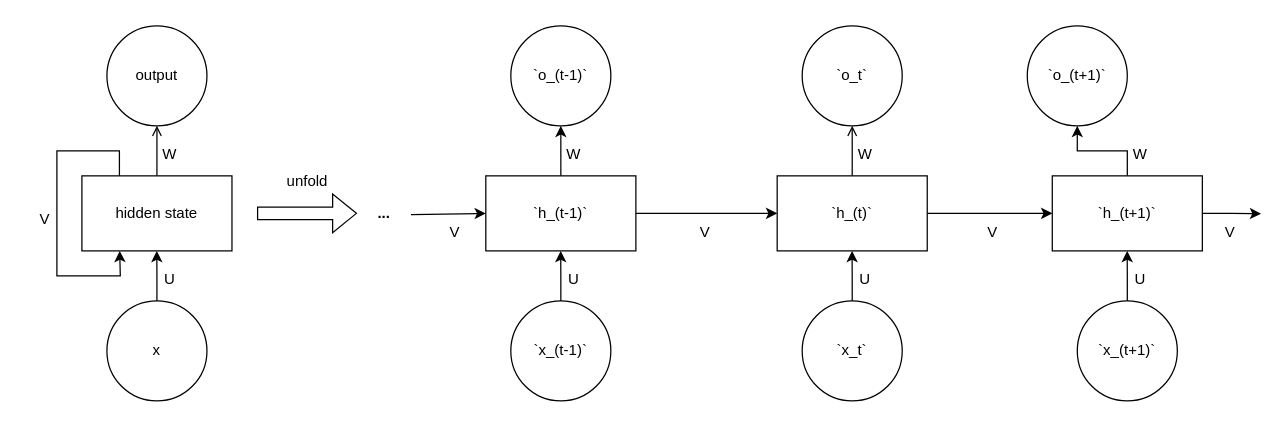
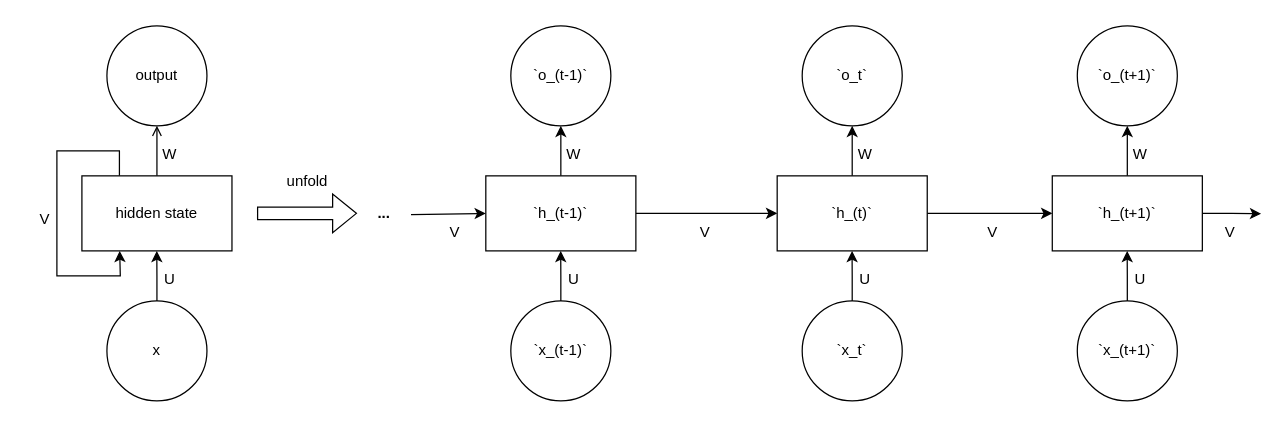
  <mxCell id="0" />
  <mxCell id="1" parent="0" />
  <mxCell id="2" style="edgeStyle=orthogonalEdgeStyle;rounded=0;orthogonalLoop=1;jettySize=auto;html=1;exitX=0.5;exitY=0;exitDx=0;exitDy=0;entryX=0.5;entryY=1;entryDx=0;entryDy=0;endArrow=open;" edge="1" parent="1" source="4" target="5"><mxGeometry relative="1" as="geometry" /></mxCell>
  <mxCell id="3" style="edgeStyle=orthogonalEdgeStyle;rounded=0;orthogonalLoop=1;jettySize=auto;html=1;exitX=0.25;exitY=0;exitDx=0;exitDy=0;" edge="1" parent="1" source="4"><mxGeometry relative="1" as="geometry"><mxPoint x="95.204" y="200" as="targetPoint" /></mxGeometry></mxCell>
  <mxCell id="4" value="hidden state" style="rounded=0;whiteSpace=wrap;html=1;" vertex="1" parent="1"><mxGeometry x="65" y="140" width="120" height="60" as="geometry" /></mxCell>
  <mxCell id="5" value="output" style="ellipse;whiteSpace=wrap;html=1;aspect=fixed;" vertex="1" parent="1"><mxGeometry x="85" y="20" width="80" height="80" as="geometry" /></mxCell>
  <mxCell id="6" value="W" style="text;html=1;align=center;verticalAlign=middle;resizable=0;points=[];autosize=1;strokeColor=none;fillColor=none;" vertex="1" parent="1"><mxGeometry x="120" y="108" width="30" height="30" as="geometry" /></mxCell>
  <mxCell id="7" value="V" style="text;html=1;align=center;verticalAlign=middle;resizable=0;points=[];autosize=1;strokeColor=none;fillColor=none;" vertex="1" parent="1"><mxGeometry x="20" y="160" width="30" height="30" as="geometry" /></mxCell>
  <mxCell id="8" style="edgeStyle=orthogonalEdgeStyle;rounded=0;orthogonalLoop=1;jettySize=auto;html=1;exitX=0.5;exitY=0;exitDx=0;exitDy=0;" edge="1" parent="1" source="9"><mxGeometry relative="1" as="geometry"><mxPoint x="124.881" y="200" as="targetPoint" /></mxGeometry></mxCell>
  <mxCell id="9" value="x" style="ellipse;whiteSpace=wrap;html=1;aspect=fixed;" vertex="1" parent="1"><mxGeometry x="85" y="240" width="80" height="80" as="geometry" /></mxCell>
  <mxCell id="10" value="U" style="text;html=1;align=center;verticalAlign=middle;resizable=0;points=[];autosize=1;strokeColor=none;fillColor=none;" vertex="1" parent="1"><mxGeometry x="120" y="208" width="30" height="30" as="geometry" /></mxCell>
  <mxCell id="11" value="" style="shape=flexArrow;endArrow=classic;html=1;rounded=0;" edge="1" parent="1"><mxGeometry width="50" height="50" relative="1" as="geometry"><mxPoint x="205" y="170" as="sourcePoint" /><mxPoint x="285" y="170" as="targetPoint" /></mxGeometry></mxCell>
  <mxCell id="12" value="unfold" style="text;html=1;align=center;verticalAlign=middle;resizable=0;points=[];autosize=1;strokeColor=none;fillColor=none;" vertex="1" parent="1"><mxGeometry x="215" y="130" width="60" height="30" as="geometry" /></mxCell>
  <mxCell id="13" style="edgeStyle=orthogonalEdgeStyle;rounded=0;orthogonalLoop=1;jettySize=auto;html=1;exitX=0.5;exitY=0;exitDx=0;exitDy=0;entryX=0.5;entryY=1;entryDx=0;entryDy=0;" edge="1" parent="1" source="15" target="16"><mxGeometry relative="1" as="geometry" /></mxCell>
  <mxCell id="14" style="edgeStyle=orthogonalEdgeStyle;rounded=0;orthogonalLoop=1;jettySize=auto;html=1;exitX=1;exitY=0.5;exitDx=0;exitDy=0;" edge="1" parent="1" source="15" target="23"><mxGeometry relative="1" as="geometry" /></mxCell>
  <mxCell id="15" value="`h_(t-1)`" style="rounded=0;whiteSpace=wrap;html=1;" vertex="1" parent="1"><mxGeometry x="388" y="140" width="120" height="60" as="geometry" /></mxCell>
  <mxCell id="16" value="`o_(t-1)`" style="ellipse;whiteSpace=wrap;html=1;aspect=fixed;" vertex="1" parent="1"><mxGeometry x="408" y="20" width="80" height="80" as="geometry" /></mxCell>
  <mxCell id="17" value="W" style="text;html=1;align=center;verticalAlign=middle;resizable=0;points=[];autosize=1;strokeColor=none;fillColor=none;" vertex="1" parent="1"><mxGeometry x="443" y="108" width="30" height="30" as="geometry" /></mxCell>
  <mxCell id="18" style="edgeStyle=orthogonalEdgeStyle;rounded=0;orthogonalLoop=1;jettySize=auto;html=1;exitX=0.5;exitY=0;exitDx=0;exitDy=0;" edge="1" parent="1" source="19"><mxGeometry relative="1" as="geometry"><mxPoint x="447.881" y="200" as="targetPoint" /></mxGeometry></mxCell>
  <mxCell id="19" value="`x_(t-1)`" style="ellipse;whiteSpace=wrap;html=1;aspect=fixed;" vertex="1" parent="1"><mxGeometry x="408" y="240" width="80" height="80" as="geometry" /></mxCell>
  <mxCell id="20" value="U" style="text;html=1;align=center;verticalAlign=middle;resizable=0;points=[];autosize=1;strokeColor=none;fillColor=none;" vertex="1" parent="1"><mxGeometry x="443" y="208" width="30" height="30" as="geometry" /></mxCell>
- <mxCell id="21" style="edgeStyle=orthogonalEdgeStyle;rounded=0;orthogonalLoop=1;jettySize=auto;html=1;exitX=0.5;exitY=0;exitDx=0;exitDy=0;entryX=0.5;entryY=1;entryDx=0;entryDy=0;endArrow=open;" edge="1" parent="1" source="23" target="24"><mxGeometry relative="1" as="geometry" /></mxCell>
+ <mxCell id="21" style="edgeStyle=orthogonalEdgeStyle;rounded=0;orthogonalLoop=1;jettySize=auto;html=1;exitX=0.5;exitY=0;exitDx=0;exitDy=0;entryX=0.5;entryY=1;entryDx=0;entryDy=0;" edge="1" parent="1" source="23" target="24"><mxGeometry relative="1" as="geometry" /></mxCell>
  <mxCell id="22" style="edgeStyle=orthogonalEdgeStyle;rounded=0;orthogonalLoop=1;jettySize=auto;html=1;exitX=1;exitY=0.5;exitDx=0;exitDy=0;" edge="1" parent="1" source="23" target="31"><mxGeometry relative="1" as="geometry" /></mxCell>
  <mxCell id="23" value="`h_(t)`" style="rounded=0;whiteSpace=wrap;html=1;" vertex="1" parent="1"><mxGeometry x="621" y="140" width="120" height="60" as="geometry" /></mxCell>
  <mxCell id="24" value="`o_t`" style="ellipse;whiteSpace=wrap;html=1;aspect=fixed;" vertex="1" parent="1"><mxGeometry x="641" y="20" width="80" height="80" as="geometry" /></mxCell>
  <mxCell id="25" value="W" style="text;html=1;align=center;verticalAlign=middle;resizable=0;points=[];autosize=1;strokeColor=none;fillColor=none;" vertex="1" parent="1"><mxGeometry x="676" y="108" width="30" height="30" as="geometry" /></mxCell>
  <mxCell id="26" style="edgeStyle=orthogonalEdgeStyle;rounded=0;orthogonalLoop=1;jettySize=auto;html=1;exitX=0.5;exitY=0;exitDx=0;exitDy=0;" edge="1" parent="1" source="27"><mxGeometry relative="1" as="geometry"><mxPoint x="680.881" y="200" as="targetPoint" /></mxGeometry></mxCell>
  <mxCell id="27" value="`x_t`" style="ellipse;whiteSpace=wrap;html=1;aspect=fixed;" vertex="1" parent="1"><mxGeometry x="641" y="240" width="80" height="80" as="geometry" /></mxCell>
  <mxCell id="28" value="U" style="text;html=1;align=center;verticalAlign=middle;resizable=0;points=[];autosize=1;strokeColor=none;fillColor=none;" vertex="1" parent="1"><mxGeometry x="676" y="208" width="30" height="30" as="geometry" /></mxCell>
  <mxCell id="29" style="edgeStyle=orthogonalEdgeStyle;rounded=0;orthogonalLoop=1;jettySize=auto;html=1;exitX=0.5;exitY=0;exitDx=0;exitDy=0;entryX=0.5;entryY=1;entryDx=0;entryDy=0;" edge="1" parent="1" source="31" target="32"><mxGeometry relative="1" as="geometry" /></mxCell>
  <mxCell id="30" style="edgeStyle=orthogonalEdgeStyle;rounded=0;orthogonalLoop=1;jettySize=auto;html=1;exitX=1;exitY=0.5;exitDx=0;exitDy=0;" edge="1" parent="1" source="31"><mxGeometry relative="1" as="geometry"><mxPoint x="1008" y="170.286" as="targetPoint" /></mxGeometry></mxCell>
  <mxCell id="31" value="`h_(t+1)`" style="rounded=0;whiteSpace=wrap;html=1;" vertex="1" parent="1"><mxGeometry x="841" y="140" width="120" height="60" as="geometry" /></mxCell>
- <mxCell id="32" value="`o_(t+1)`" style="ellipse;whiteSpace=wrap;html=1;aspect=fixed;" vertex="1" parent="1"><mxGeometry x="821" y="20" width="80" height="80" as="geometry" /></mxCell>
+ <mxCell id="32" value="`o_(t+1)`" style="ellipse;whiteSpace=wrap;html=1;aspect=fixed;" vertex="1" parent="1"><mxGeometry x="861" y="20" width="80" height="80" as="geometry" /></mxCell>
  <mxCell id="33" value="W" style="text;html=1;align=center;verticalAlign=middle;resizable=0;points=[];autosize=1;strokeColor=none;fillColor=none;" vertex="1" parent="1"><mxGeometry x="896" y="108" width="30" height="30" as="geometry" /></mxCell>
  <mxCell id="34" style="edgeStyle=orthogonalEdgeStyle;rounded=0;orthogonalLoop=1;jettySize=auto;html=1;exitX=0.5;exitY=0;exitDx=0;exitDy=0;" edge="1" parent="1" source="35"><mxGeometry relative="1" as="geometry"><mxPoint x="900.881" y="200" as="targetPoint" /></mxGeometry></mxCell>
  <mxCell id="35" value="`x_(t+1)`" style="ellipse;whiteSpace=wrap;html=1;aspect=fixed;" vertex="1" parent="1"><mxGeometry x="861" y="240" width="80" height="80" as="geometry" /></mxCell>
  <mxCell id="36" value="U" style="text;html=1;align=center;verticalAlign=middle;resizable=0;points=[];autosize=1;strokeColor=none;fillColor=none;" vertex="1" parent="1"><mxGeometry x="896" y="208" width="30" height="30" as="geometry" /></mxCell>
  <mxCell id="37" value="&lt;b&gt;...&amp;nbsp;&lt;/b&gt;" style="text;html=1;align=center;verticalAlign=middle;resizable=0;points=[];autosize=1;strokeColor=none;fillColor=none;" vertex="1" parent="1"><mxGeometry x="288" y="155" width="40" height="30" as="geometry" /></mxCell>
  <mxCell id="38" value="" style="endArrow=classic;html=1;rounded=0;exitX=1.005;exitY=0.533;exitDx=0;exitDy=0;exitPerimeter=0;entryX=0;entryY=0.5;entryDx=0;entryDy=0;" edge="1" parent="1" source="37" target="15"><mxGeometry width="50" height="50" relative="1" as="geometry"><mxPoint x="538" y="200" as="sourcePoint" /><mxPoint x="588" y="150" as="targetPoint" /></mxGeometry></mxCell>
  <mxCell id="39" value="V" style="text;html=1;align=center;verticalAlign=middle;resizable=0;points=[];autosize=1;strokeColor=none;fillColor=none;" vertex="1" parent="1"><mxGeometry x="348" y="170" width="30" height="30" as="geometry" /></mxCell>
  <mxCell id="40" value="V" style="text;html=1;align=center;verticalAlign=middle;resizable=0;points=[];autosize=1;strokeColor=none;fillColor=none;" vertex="1" parent="1"><mxGeometry x="548" y="170" width="30" height="30" as="geometry" /></mxCell>
  <mxCell id="41" value="V" style="text;html=1;align=center;verticalAlign=middle;resizable=0;points=[];autosize=1;strokeColor=none;fillColor=none;" vertex="1" parent="1"><mxGeometry x="778" y="170" width="30" height="30" as="geometry" /></mxCell>
  <mxCell id="42" value="V" style="text;html=1;align=center;verticalAlign=middle;resizable=0;points=[];autosize=1;strokeColor=none;fillColor=none;" vertex="1" parent="1"><mxGeometry x="968" y="170" width="30" height="30" as="geometry" /></mxCell>
